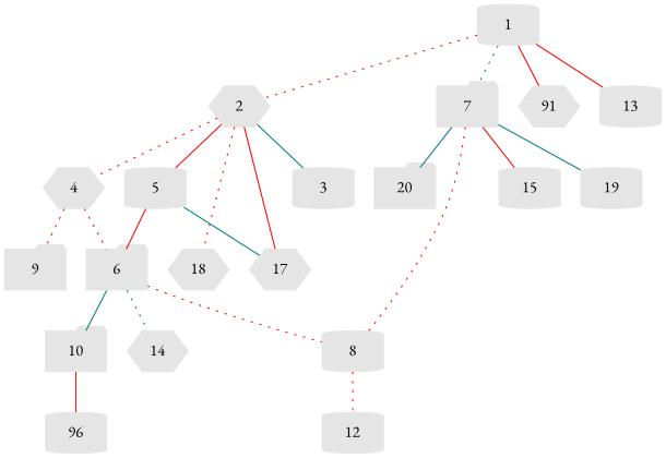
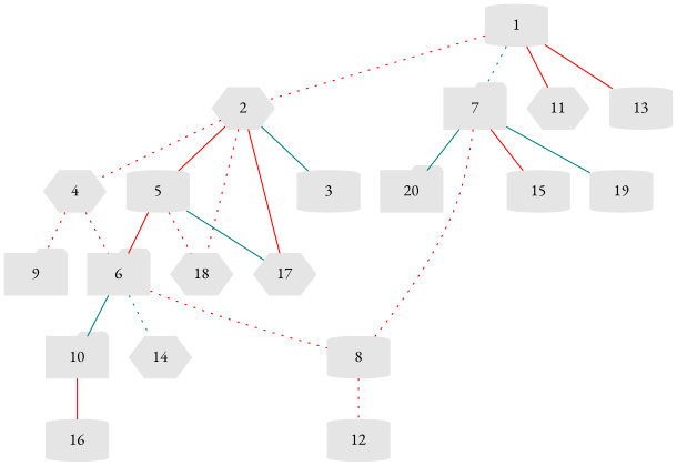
  graph {
    fontname="EB Garamond"
    node [color=gray90 fontname="EB Garamond" shape=cylinder style=filled]
    edge [color=red fontname="EB Garamond" style=solid]
    2 [shape=hexagon]
    1
    7 [shape=folder]
-   11 [shape=hexagon label=91]
+   11 [shape=hexagon]
    13
    3
    4 [shape=hexagon]
    5
    17 [shape=hexagon]
    18 [shape=hexagon]
    8
    15
    19
    20 [shape=folder]
    6 [shape=folder]
    9 [shape=folder]
    10 [shape=folder]
    14 [shape=hexagon]
    12
-   16 [label=96]
+   16
    2 -- 3 [color=teal]
    2 -- 4 [style=dotted]
    2 -- 5
    2 -- 17
    2 -- 18 [style=dotted]
    1 -- 2 [style=dotted]
    1 -- 7 [color=teal style=dotted]
    1 -- 11
    1 -- 13
    7 -- 8 [style=dotted]
    7 -- 15
    7 -- 19 [color=teal]
    7 -- 20 [color=teal]
    4 -- 6 [style=dotted]
    4 -- 9 [style=dotted]
    5 -- 17 [color=teal]
+   5 -- 18 [style=dotted]
    5 -- 6
    8 -- 12 [style=dotted]
    6 -- 8 [style=dotted]
    6 -- 10 [color=teal]
    6 -- 14 [color=teal style=dotted]
    10 -- 16
  }
